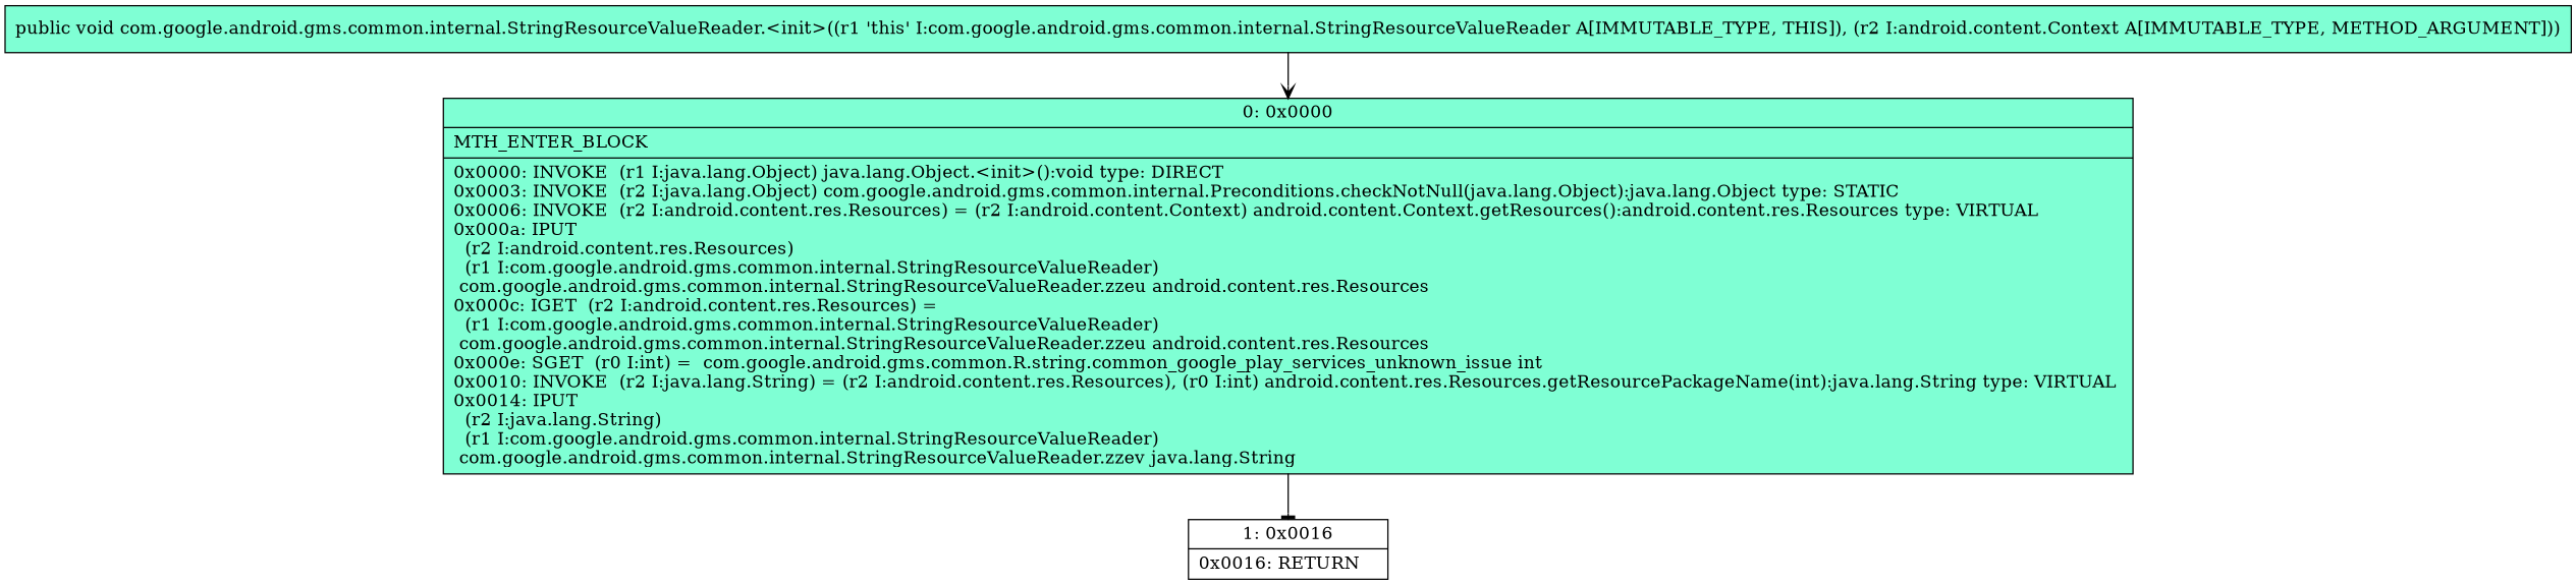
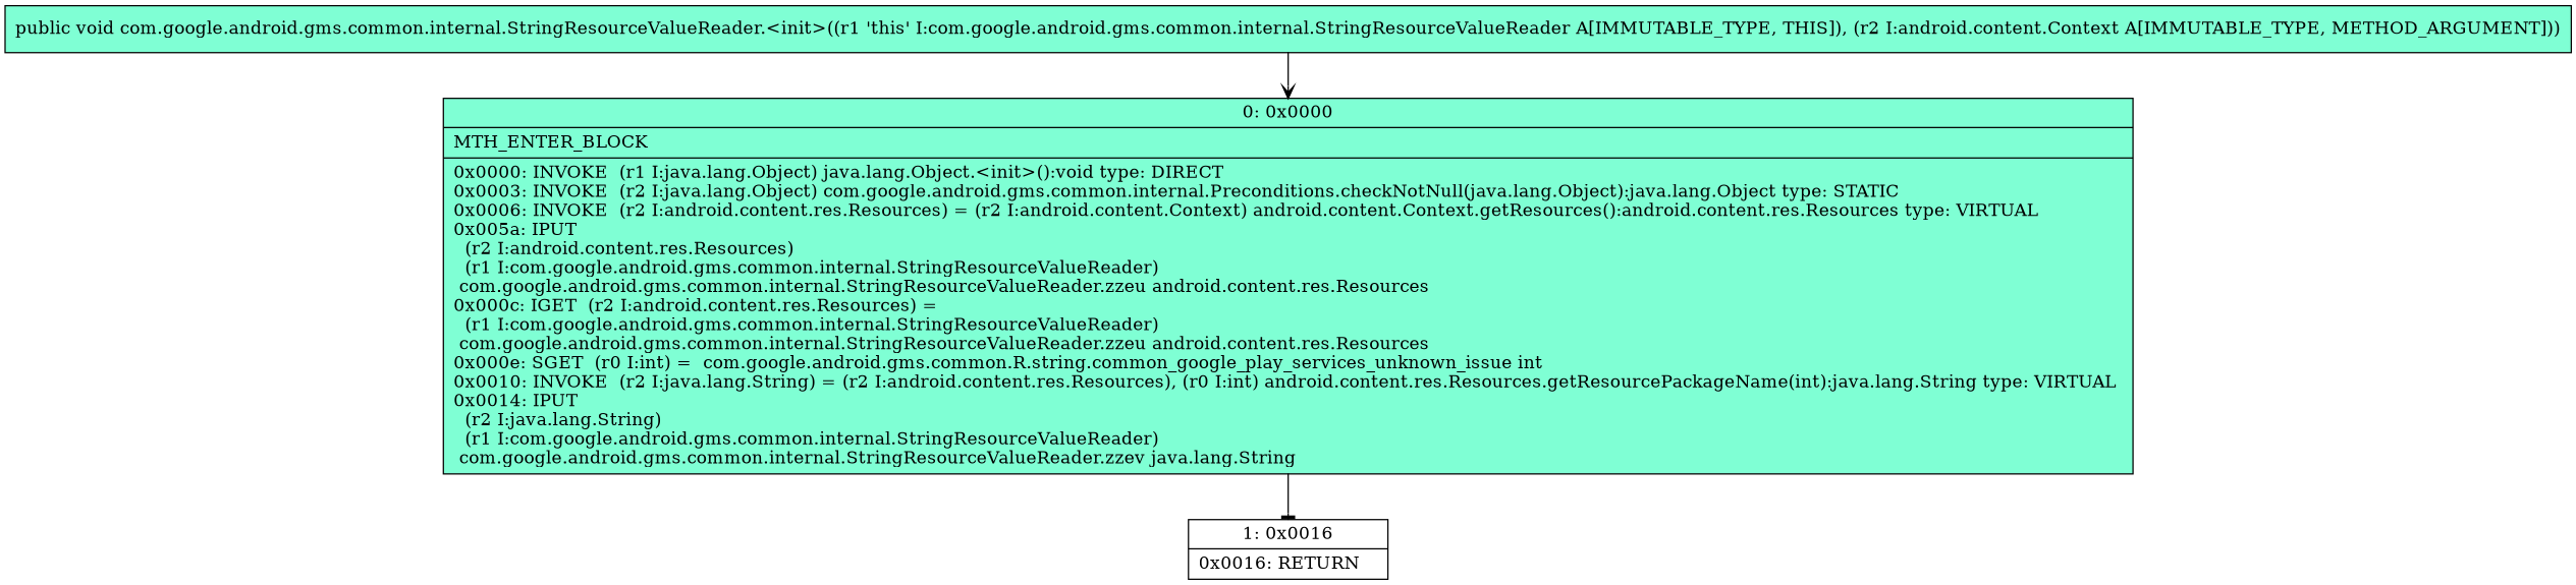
  digraph {
    node [shape=record style=filled fillcolor=aquamarine]
-   n1 [label="{0\:\ 0x0000|MTH_ENTER_BLOCK\l|0x0000: INVOKE  (r1 I:java.lang.Object) java.lang.Object.\<init\>():void type: DIRECT \l0x0003: INVOKE  (r2 I:java.lang.Object) com.google.android.gms.common.internal.Preconditions.checkNotNull(java.lang.Object):java.lang.Object type: STATIC \l0x0006: INVOKE  (r2 I:android.content.res.Resources) = (r2 I:android.content.Context) android.content.Context.getResources():android.content.res.Resources type: VIRTUAL \l0x000a: IPUT  \l  (r2 I:android.content.res.Resources)\l  (r1 I:com.google.android.gms.common.internal.StringResourceValueReader)\l com.google.android.gms.common.internal.StringResourceValueReader.zzeu android.content.res.Resources \l0x000c: IGET  (r2 I:android.content.res.Resources) = \l  (r1 I:com.google.android.gms.common.internal.StringResourceValueReader)\l com.google.android.gms.common.internal.StringResourceValueReader.zzeu android.content.res.Resources \l0x000e: SGET  (r0 I:int) =  com.google.android.gms.common.R.string.common_google_play_services_unknown_issue int \l0x0010: INVOKE  (r2 I:java.lang.String) = (r2 I:android.content.res.Resources), (r0 I:int) android.content.res.Resources.getResourcePackageName(int):java.lang.String type: VIRTUAL \l0x0014: IPUT  \l  (r2 I:java.lang.String)\l  (r1 I:com.google.android.gms.common.internal.StringResourceValueReader)\l com.google.android.gms.common.internal.StringResourceValueReader.zzev java.lang.String \l}"]
+   n1 [label="{0\:\ 0x0000|MTH_ENTER_BLOCK\l|0x0000: INVOKE  (r1 I:java.lang.Object) java.lang.Object.\<init\>():void type: DIRECT \l0x0003: INVOKE  (r2 I:java.lang.Object) com.google.android.gms.common.internal.Preconditions.checkNotNull(java.lang.Object):java.lang.Object type: STATIC \l0x0006: INVOKE  (r2 I:android.content.res.Resources) = (r2 I:android.content.Context) android.content.Context.getResources():android.content.res.Resources type: VIRTUAL \l0x005a: IPUT  \l  (r2 I:android.content.res.Resources)\l  (r1 I:com.google.android.gms.common.internal.StringResourceValueReader)\l com.google.android.gms.common.internal.StringResourceValueReader.zzeu android.content.res.Resources \l0x000c: IGET  (r2 I:android.content.res.Resources) = \l  (r1 I:com.google.android.gms.common.internal.StringResourceValueReader)\l com.google.android.gms.common.internal.StringResourceValueReader.zzeu android.content.res.Resources \l0x000e: SGET  (r0 I:int) =  com.google.android.gms.common.R.string.common_google_play_services_unknown_issue int \l0x0010: INVOKE  (r2 I:java.lang.String) = (r2 I:android.content.res.Resources), (r0 I:int) android.content.res.Resources.getResourcePackageName(int):java.lang.String type: VIRTUAL \l0x0014: IPUT  \l  (r2 I:java.lang.String)\l  (r1 I:com.google.android.gms.common.internal.StringResourceValueReader)\l com.google.android.gms.common.internal.StringResourceValueReader.zzev java.lang.String \l}"]
    n2 [label="{1\:\ 0x0016|0x0016: RETURN   \l}" fillcolor=white]
    n3 [label="{public void com.google.android.gms.common.internal.StringResourceValueReader.\<init\>((r1 'this' I:com.google.android.gms.common.internal.StringResourceValueReader A[IMMUTABLE_TYPE, THIS]), (r2 I:android.content.Context A[IMMUTABLE_TYPE, METHOD_ARGUMENT])) }"]
    n1 -> n2 [arrowhead=tee]
    n3 -> n1 [arrowhead=vee]
  }
